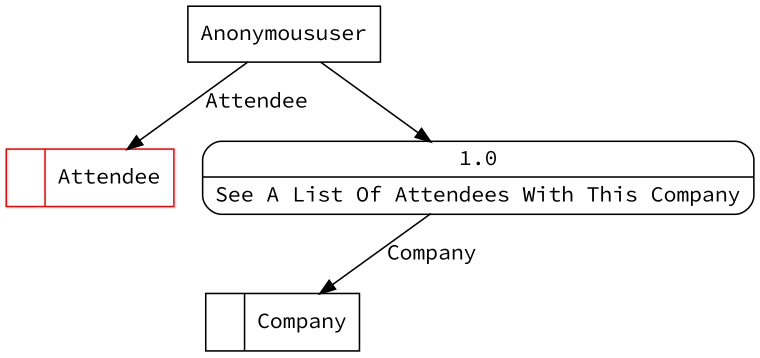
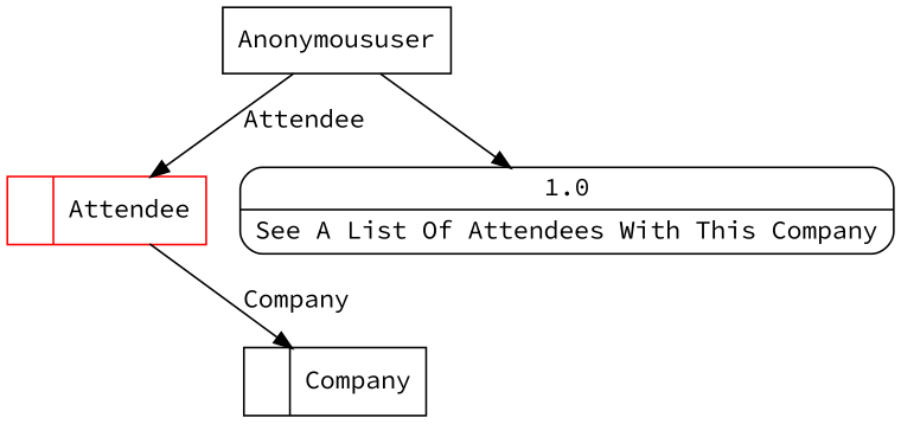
  digraph {
    fontname="Source Code Pro"
    node [fontname="Source Code Pro" shape=record]
    edge [fontname="Source Code Pro"]
    n1 [label="<f0>  |<f1> Company "]
    n2 [color=red label="<f0>  |<f1> Attendee "]
    n3 [label=Anonymoususer shape=box]
    n4 [label="{<f0> 1.0|<f1> See A List Of Attendees With This Company }" shape=Mrecord]
    n3 -> n2 [label=Attendee]
    n3 -> n4
-   n4 -> n1 [label=Company]
+   n2 -> n1 [label=Company]
  }
